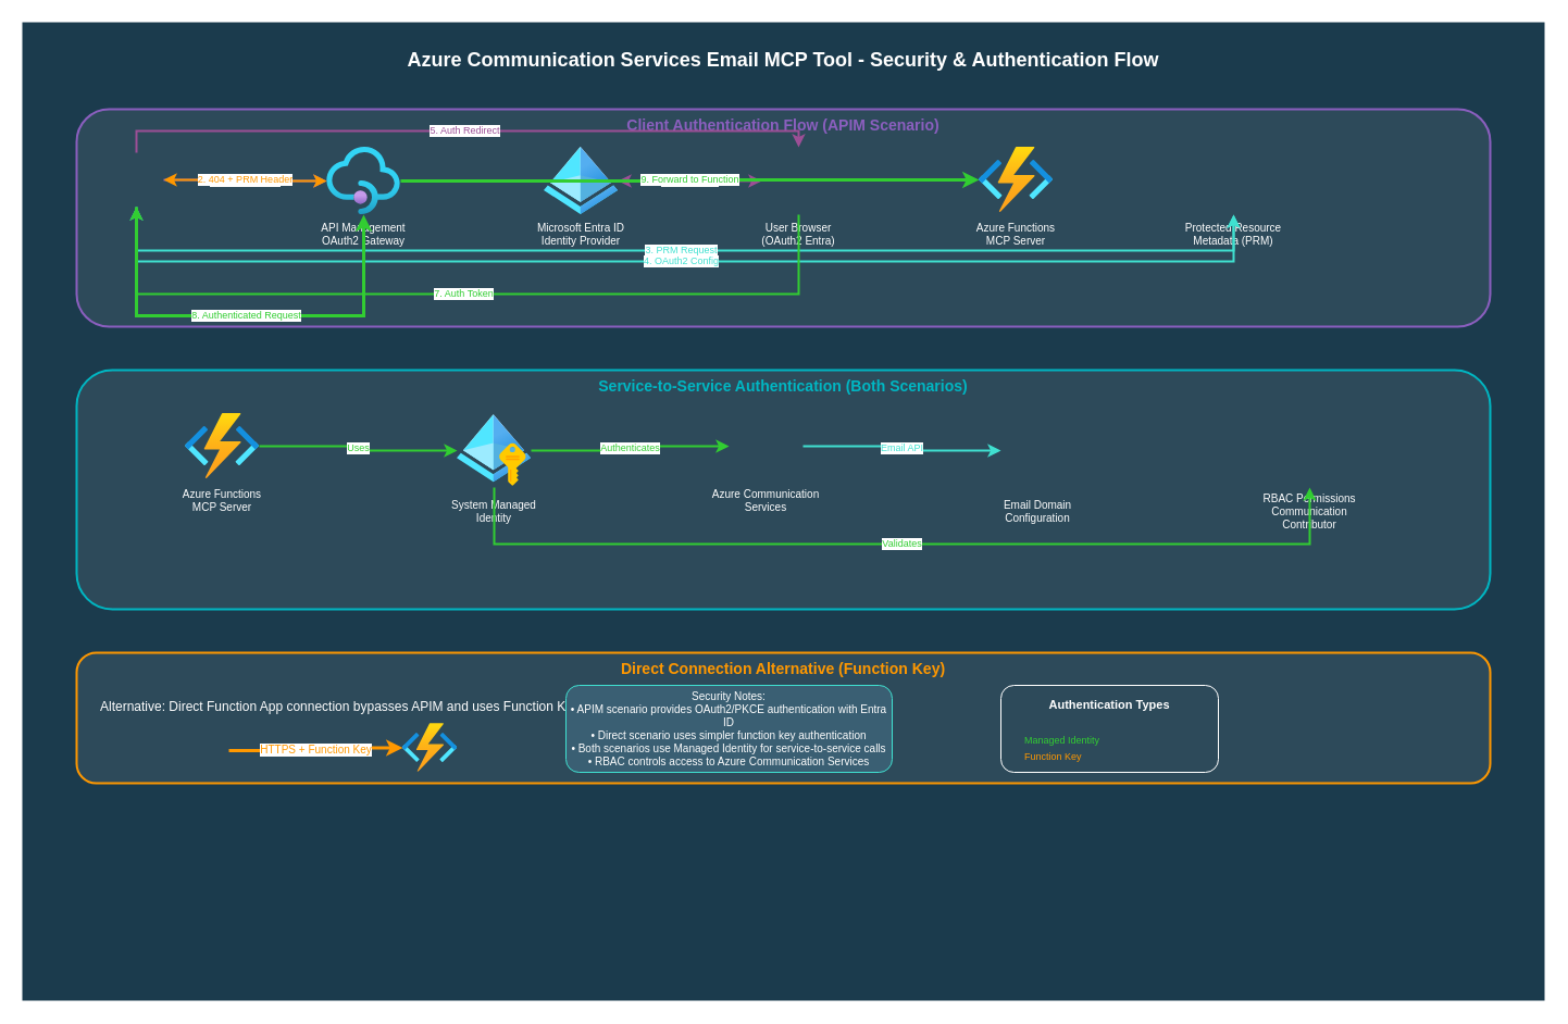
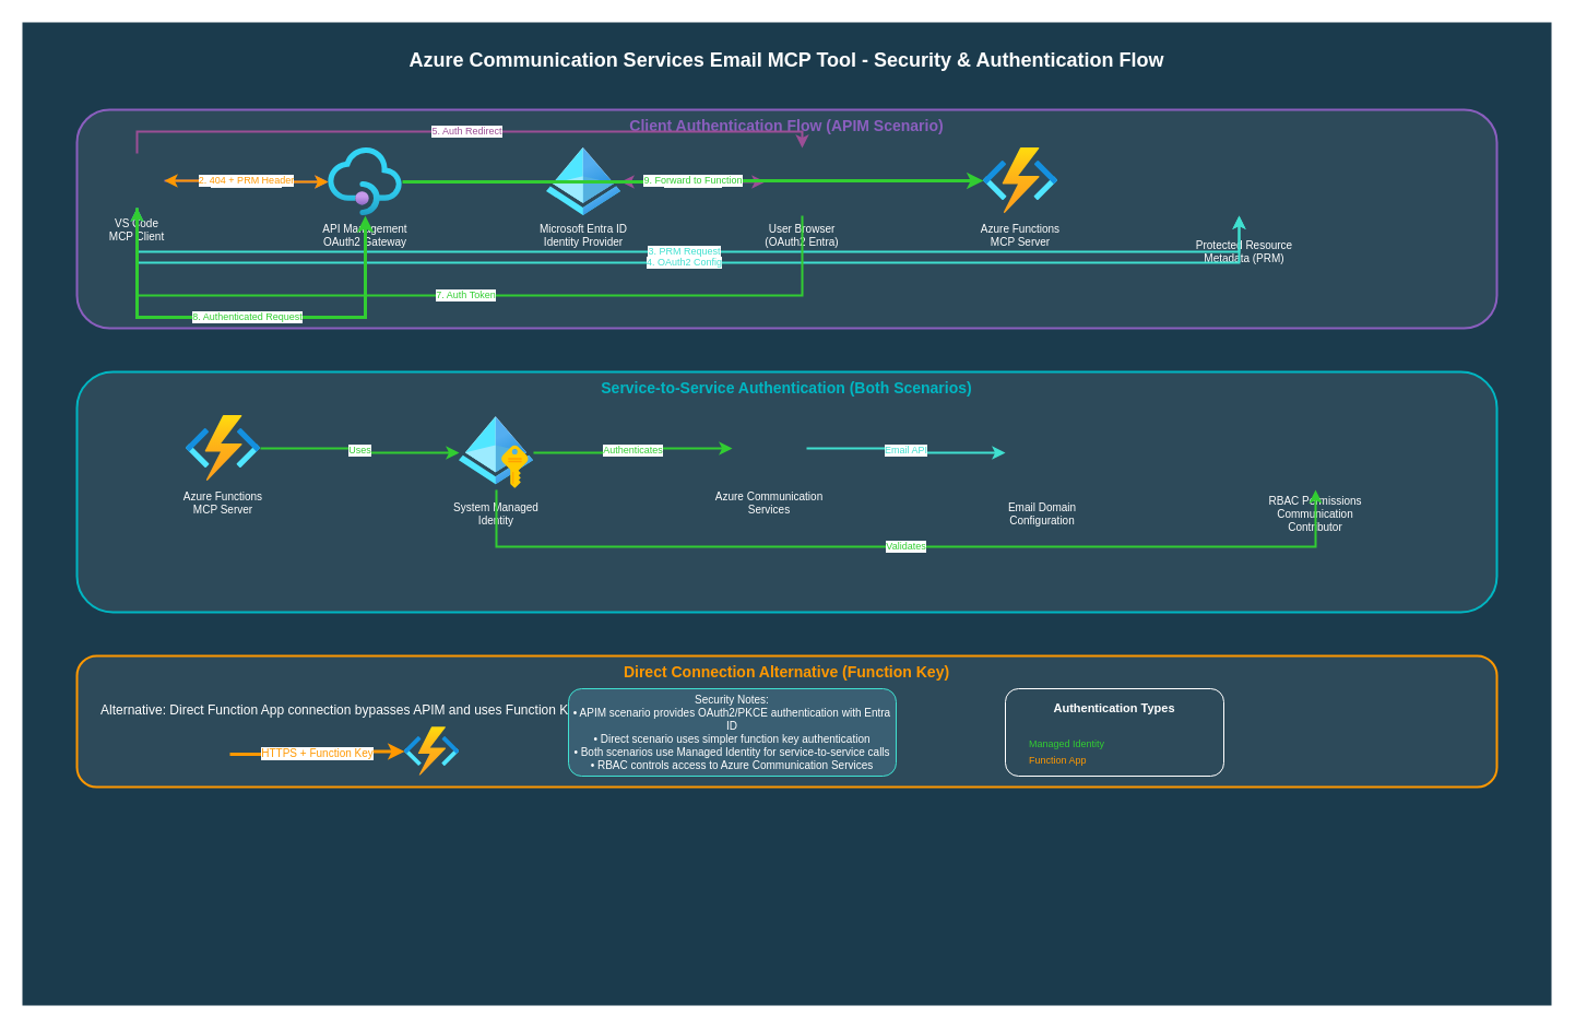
  <mxCell id="0" />
  <mxCell id="1" parent="0" />
  <mxCell id="2" value="" style="rounded=0;whiteSpace=wrap;html=1;fillColor=#1B3B4D;strokeColor=none;" vertex="1" parent="1"><mxGeometry x="20" y="20" width="1400" height="900" as="geometry" /></mxCell>
  <mxCell id="3" value="Azure Communication Services Email MCP Tool - Security &amp; Authentication Flow" style="text;html=1;strokeColor=none;fillColor=none;align=center;verticalAlign=middle;whiteSpace=wrap;rounded=0;fontStyle=1;fontSize=18;fontColor=#FFFFFF;" vertex="1" parent="1"><mxGeometry x="370" y="40" width="700" height="30" as="geometry" /></mxCell>
  <mxCell id="4" value="Client Authentication Flow (APIM Scenario)" style="rounded=1;whiteSpace=wrap;html=1;fillColor=#2D4A5A;strokeColor=#8B5FBF;strokeWidth=2;fontStyle=1;fontSize=14;fontColor=#8B5FBF;verticalAlign=top;" vertex="1" parent="1"><mxGeometry x="70" y="100" width="1300" height="200" as="geometry" /></mxCell>
  <mxCell id="5" value="" style="image;aspect=fixed;perimeter=ellipsePerimeter;html=1;align=center;shadow=0;dashed=0;spacingTop=3;image=img/lib/azure2/other/Visual_Studio_Code.svg;fontSize=12;" vertex="1" parent="1"><mxGeometry x="100" y="140" width="50" height="50" as="geometry" /></mxCell>
+ <mxCell id="6" value="VS Code&#10;MCP Client" style="text;html=1;strokeColor=none;fillColor=none;align=center;verticalAlign=middle;whiteSpace=wrap;rounded=0;fontSize=10;fontColor=#FFFFFF;" vertex="1" parent="1"><mxGeometry x="85" y="195" width="80" height="30" as="geometry" /></mxCell>
  <mxCell id="7" value="" style="image;aspect=fixed;perimeter=ellipsePerimeter;html=1;align=center;shadow=0;dashed=0;spacingTop=3;image=img/lib/azure2/app_services/API_Management_Services.svg;fontSize=12;" vertex="1" parent="1"><mxGeometry x="300" y="135" width="68" height="62" as="geometry" /></mxCell>
  <mxCell id="8" value="API Management&#10;OAuth2 Gateway" style="text;html=1;strokeColor=none;fillColor=none;align=center;verticalAlign=middle;whiteSpace=wrap;rounded=0;fontSize=10;fontColor=#FFFFFF;" vertex="1" parent="1"><mxGeometry x="280" y="200" width="108" height="30" as="geometry" /></mxCell>
  <mxCell id="9" value="" style="image;aspect=fixed;perimeter=ellipsePerimeter;html=1;align=center;shadow=0;dashed=0;spacingTop=3;image=img/lib/azure2/identity/Azure_Active_Directory.svg;fontSize=12;" vertex="1" parent="1"><mxGeometry x="500" y="135" width="68" height="62" as="geometry" /></mxCell>
  <mxCell id="10" value="Microsoft Entra ID&#10;Identity Provider" style="text;html=1;strokeColor=none;fillColor=none;align=center;verticalAlign=middle;whiteSpace=wrap;rounded=0;fontSize=10;fontColor=#FFFFFF;" vertex="1" parent="1"><mxGeometry x="480" y="200" width="108" height="30" as="geometry" /></mxCell>
  <mxCell id="11" value="" style="image;aspect=fixed;perimeter=ellipsePerimeter;html=1;align=center;shadow=0;dashed=0;spacingTop=3;image=img/lib/azure2/other/Browser.svg;fontSize=12;" vertex="1" parent="1"><mxGeometry x="700" y="135" width="68" height="62" as="geometry" /></mxCell>
  <mxCell id="12" value="User Browser&#10;(OAuth2 Entra)" style="text;html=1;strokeColor=none;fillColor=none;align=center;verticalAlign=middle;whiteSpace=wrap;rounded=0;fontSize=10;fontColor=#FFFFFF;" vertex="1" parent="1"><mxGeometry x="680" y="200" width="108" height="30" as="geometry" /></mxCell>
  <mxCell id="13" value="" style="image;aspect=fixed;perimeter=ellipsePerimeter;html=1;align=center;shadow=0;dashed=0;spacingTop=3;image=img/lib/azure2/compute/Function_Apps.svg;fontSize=12;" vertex="1" parent="1"><mxGeometry x="900" y="135" width="68" height="60" as="geometry" /></mxCell>
  <mxCell id="14" value="Azure Functions&#10;MCP Server" style="text;html=1;strokeColor=none;fillColor=none;align=center;verticalAlign=middle;whiteSpace=wrap;rounded=0;fontSize=10;fontColor=#FFFFFF;" vertex="1" parent="1"><mxGeometry x="880" y="200" width="108" height="30" as="geometry" /></mxCell>
  <mxCell id="15" value="" style="image;aspect=fixed;perimeter=ellipsePerimeter;html=1;align=center;shadow=0;dashed=0;spacingTop=3;image=img/lib/azure2/security/Azure_Information_Protection.svg;fontSize=12;" vertex="1" parent="1"><mxGeometry x="1100" y="135" width="68" height="62" as="geometry" /></mxCell>
- <mxCell id="16" value="Protected Resource&#10;Metadata (PRM)" style="text;html=1;strokeColor=none;fillColor=none;align=center;verticalAlign=middle;whiteSpace=wrap;rounded=0;fontSize=10;fontColor=#FFFFFF;" vertex="1" parent="1"><mxGeometry x="1080" y="200" width="108" height="30" as="geometry" /></mxCell>
+ <mxCell id="16" value="Protected Resource&#10;Metadata (PRM)" style="text;html=1;strokeColor=none;fillColor=none;align=center;verticalAlign=middle;whiteSpace=wrap;rounded=0;fontSize=10;fontColor=#FFFFFF;" vertex="1" parent="1"><mxGeometry x="1085" y="215" width="108" height="30" as="geometry" /></mxCell>
  <mxCell id="17" value="1. MCP Request" style="edgeStyle=orthogonalEdgeStyle;rounded=0;orthogonalLoop=1;jettySize=auto;html=1;strokeColor=#8B5FBF;strokeWidth=2;fontSize=9;fontColor=#8B5FBF;" edge="1" parent="1" source="5" target="7"><mxGeometry relative="1" as="geometry" /></mxCell>
  <mxCell id="18" value="2. 404 + PRM Header" style="edgeStyle=orthogonalEdgeStyle;rounded=0;orthogonalLoop=1;jettySize=auto;html=1;strokeColor=#FF9800;strokeWidth=2;fontSize=9;fontColor=#FF9800;startArrow=classic;startFill=1;" edge="1" parent="1" source="7" target="5"><mxGeometry relative="1" as="geometry" /></mxCell>
  <mxCell id="19" value="3. PRM Request" style="edgeStyle=orthogonalEdgeStyle;rounded=0;orthogonalLoop=1;jettySize=auto;html=1;strokeColor=#40E0D0;strokeWidth=2;fontSize=9;fontColor=#40E0D0;" edge="1" parent="1" source="5" target="15"><mxGeometry relative="1" as="geometry"><Array as="points"><mxPoint x="125" y="230" /><mxPoint x="1134" y="230" /></Array></mxGeometry></mxCell>
  <mxCell id="20" value="4. OAuth2 Config" style="edgeStyle=orthogonalEdgeStyle;rounded=0;orthogonalLoop=1;jettySize=auto;html=1;strokeColor=#40E0D0;strokeWidth=2;fontSize=9;fontColor=#40E0D0;startArrow=classic;startFill=1;" edge="1" parent="1" source="15" target="5"><mxGeometry relative="1" as="geometry"><Array as="points"><mxPoint x="1134" y="240" /><mxPoint x="125" y="240" /></Array></mxGeometry></mxCell>
  <mxCell id="21" value="5. Auth Redirect" style="edgeStyle=orthogonalEdgeStyle;rounded=0;orthogonalLoop=1;jettySize=auto;html=1;strokeColor=#9C4F96;strokeWidth=2;fontSize=9;fontColor=#9C4F96;" edge="1" parent="1" source="5" target="11"><mxGeometry relative="1" as="geometry"><Array as="points"><mxPoint x="125" y="120" /><mxPoint x="734" y="120" /></Array></mxGeometry></mxCell>
  <mxCell id="22" value="6. Login Flow" style="edgeStyle=orthogonalEdgeStyle;rounded=0;orthogonalLoop=1;jettySize=auto;html=1;strokeColor=#9C4F96;strokeWidth=2;fontSize=9;fontColor=#9C4F96;startArrow=classic;startFill=1;" edge="1" parent="1" source="9" target="11"><mxGeometry relative="1" as="geometry" /></mxCell>
  <mxCell id="23" value="7. Auth Token" style="edgeStyle=orthogonalEdgeStyle;rounded=0;orthogonalLoop=1;jettySize=auto;html=1;strokeColor=#32CD32;strokeWidth=2;fontSize=9;fontColor=#32CD32;" edge="1" parent="1" source="11" target="5"><mxGeometry relative="1" as="geometry"><Array as="points"><mxPoint x="734" y="270" /><mxPoint x="125" y="270" /></Array></mxGeometry></mxCell>
  <mxCell id="24" value="8. Authenticated Request" style="edgeStyle=orthogonalEdgeStyle;rounded=0;orthogonalLoop=1;jettySize=auto;html=1;strokeColor=#32CD32;strokeWidth=3;fontSize=9;fontColor=#32CD32;" edge="1" parent="1" source="5" target="7"><mxGeometry relative="1" as="geometry"><Array as="points"><mxPoint x="125" y="290" /><mxPoint x="334" y="290" /></Array></mxGeometry></mxCell>
  <mxCell id="25" value="9. Forward to Function" style="edgeStyle=orthogonalEdgeStyle;rounded=0;orthogonalLoop=1;jettySize=auto;html=1;strokeColor=#32CD32;strokeWidth=3;fontSize=9;fontColor=#32CD32;" edge="1" parent="1" source="7" target="13"><mxGeometry relative="1" as="geometry" /></mxCell>
  <mxCell id="26" value="Service-to-Service Authentication (Both Scenarios)" style="rounded=1;whiteSpace=wrap;html=1;fillColor=#2D4A5A;strokeColor=#00B7C3;strokeWidth=2;fontStyle=1;fontSize=14;fontColor=#00B7C3;verticalAlign=top;" vertex="1" parent="1"><mxGeometry x="70" y="340" width="1300" height="220" as="geometry" /></mxCell>
  <mxCell id="27" value="" style="image;aspect=fixed;perimeter=ellipsePerimeter;html=1;align=center;shadow=0;dashed=0;spacingTop=3;image=img/lib/azure2/compute/Function_Apps.svg;fontSize=12;" vertex="1" parent="1"><mxGeometry x="170" y="380" width="68" height="60" as="geometry" /></mxCell>
  <mxCell id="28" value="Azure Functions&#10;MCP Server" style="text;html=1;strokeColor=none;fillColor=none;align=center;verticalAlign=middle;whiteSpace=wrap;rounded=0;fontSize=10;fontColor=#FFFFFF;" vertex="1" parent="1"><mxGeometry x="150" y="445" width="108" height="30" as="geometry" /></mxCell>
  <mxCell id="29" value="" style="image;aspect=fixed;perimeter=ellipsePerimeter;html=1;align=center;shadow=0;dashed=0;spacingTop=3;image=img/lib/azure2/identity/Managed_Identities.svg;fontSize=12;" vertex="1" parent="1"><mxGeometry x="420" y="380" width="68" height="68" as="geometry" /></mxCell>
  <mxCell id="30" value="System Managed&#10;Identity" style="text;html=1;strokeColor=none;fillColor=none;align=center;verticalAlign=middle;whiteSpace=wrap;rounded=0;fontSize=10;fontColor=#FFFFFF;" vertex="1" parent="1"><mxGeometry x="410" y="455" width="88" height="30" as="geometry" /></mxCell>
  <mxCell id="31" value="" style="image;aspect=fixed;perimeter=ellipsePerimeter;html=1;align=center;shadow=0;dashed=0;spacingTop=3;image=img/lib/azure2/communication/Communication_Services.svg;fontSize=12;" vertex="1" parent="1"><mxGeometry x="670" y="380" width="68" height="60" as="geometry" /></mxCell>
  <mxCell id="32" value="Azure Communication&#10;Services" style="text;html=1;strokeColor=none;fillColor=none;align=center;verticalAlign=middle;whiteSpace=wrap;rounded=0;fontSize=10;fontColor=#FFFFFF;" vertex="1" parent="1"><mxGeometry x="650" y="445" width="108" height="30" as="geometry" /></mxCell>
  <mxCell id="33" value="" style="image;aspect=fixed;perimeter=ellipsePerimeter;html=1;align=center;shadow=0;dashed=0;spacingTop=3;image=img/lib/azure2/other/Email_Communication_Services.svg;fontSize=12;" vertex="1" parent="1"><mxGeometry x="920" y="380" width="68" height="68" as="geometry" /></mxCell>
  <mxCell id="34" value="Email Domain&#10;Configuration" style="text;html=1;strokeColor=none;fillColor=none;align=center;verticalAlign=middle;whiteSpace=wrap;rounded=0;fontSize=10;fontColor=#FFFFFF;" vertex="1" parent="1"><mxGeometry x="910" y="455" width="88" height="30" as="geometry" /></mxCell>
  <mxCell id="35" value="" style="image;aspect=fixed;perimeter=ellipsePerimeter;html=1;align=center;shadow=0;dashed=0;spacingTop=3;image=img/lib/azure2/security/Azure_Role_Based_Access_Control.svg;fontSize=12;" vertex="1" parent="1"><mxGeometry x="1170" y="380" width="68" height="68" as="geometry" /></mxCell>
  <mxCell id="36" value="RBAC Permissions&#10;Communication Contributor" style="text;html=1;strokeColor=none;fillColor=none;align=center;verticalAlign=middle;whiteSpace=wrap;rounded=0;fontSize=10;fontColor=#FFFFFF;" vertex="1" parent="1"><mxGeometry x="1150" y="455" width="108" height="30" as="geometry" /></mxCell>
  <mxCell id="37" value="Uses" style="edgeStyle=orthogonalEdgeStyle;rounded=0;orthogonalLoop=1;jettySize=auto;html=1;strokeColor=#32CD32;strokeWidth=2;fontSize=9;fontColor=#32CD32;" edge="1" parent="1" source="27" target="29"><mxGeometry relative="1" as="geometry" /></mxCell>
  <mxCell id="38" value="Authenticates" style="edgeStyle=orthogonalEdgeStyle;rounded=0;orthogonalLoop=1;jettySize=auto;html=1;strokeColor=#32CD32;strokeWidth=2;fontSize=9;fontColor=#32CD32;" edge="1" parent="1" source="29" target="31"><mxGeometry relative="1" as="geometry" /></mxCell>
  <mxCell id="39" value="Email API" style="edgeStyle=orthogonalEdgeStyle;rounded=0;orthogonalLoop=1;jettySize=auto;html=1;strokeColor=#40E0D0;strokeWidth=2;fontSize=9;fontColor=#40E0D0;" edge="1" parent="1" source="31" target="33"><mxGeometry relative="1" as="geometry" /></mxCell>
  <mxCell id="40" value="Validates" style="edgeStyle=orthogonalEdgeStyle;rounded=0;orthogonalLoop=1;jettySize=auto;html=1;strokeColor=#32CD32;strokeWidth=2;fontSize=9;fontColor=#32CD32;" edge="1" parent="1" source="29" target="35"><mxGeometry relative="1" as="geometry"><Array as="points"><mxPoint x="454" y="500" /><mxPoint x="1204" y="500" /></Array></mxGeometry></mxCell>
  <mxCell id="41" value="Direct Connection Alternative (Function Key)" style="rounded=1;whiteSpace=wrap;html=1;fillColor=#2D4A5A;strokeColor=#FF9800;strokeWidth=2;fontStyle=1;fontSize=14;fontColor=#FF9800;verticalAlign=top;" vertex="1" parent="1"><mxGeometry x="70" y="600" width="1300" height="120" as="geometry" /></mxCell>
  <mxCell id="42" value="Alternative: Direct Function App connection bypasses APIM and uses Function Key authentication" style="text;html=1;strokeColor=none;fillColor=none;align=left;verticalAlign=middle;whiteSpace=wrap;rounded=0;fontSize=12;fontColor=#FFFFFF;" vertex="1" parent="1"><mxGeometry x="90" y="640" width="600" height="20" as="geometry" /></mxCell>
  <mxCell id="43" value="" style="image;aspect=fixed;perimeter=ellipsePerimeter;html=1;align=center;shadow=0;dashed=0;spacingTop=3;image=img/lib/azure2/other/Visual_Studio_Code.svg;fontSize=12;" vertex="1" parent="1"><mxGeometry x="170" y="670" width="40" height="40" as="geometry" /></mxCell>
  <mxCell id="44" value="" style="image;aspect=fixed;perimeter=ellipsePerimeter;html=1;align=center;shadow=0;dashed=0;spacingTop=3;image=img/lib/azure2/compute/Function_Apps.svg;fontSize=12;" vertex="1" parent="1"><mxGeometry x="370" y="665" width="50" height="45" as="geometry" /></mxCell>
  <mxCell id="45" value="HTTPS + Function Key" style="edgeStyle=orthogonalEdgeStyle;rounded=0;orthogonalLoop=1;jettySize=auto;html=1;strokeColor=#FF9800;strokeWidth=3;fontSize=10;fontColor=#FF9800;" edge="1" parent="1" source="43" target="44"><mxGeometry relative="1" as="geometry" /></mxCell>
  <mxCell id="46" value="Security Notes:&#10;• APIM scenario provides OAuth2/PKCE authentication with Entra ID&#10;• Direct scenario uses simpler function key authentication&#10;• Both scenarios use Managed Identity for service-to-service calls&#10;• RBAC controls access to Azure Communication Services" style="rounded=1;whiteSpace=wrap;html=1;fillColor=#3A5F73;strokeColor=#40E0D0;strokeWidth=1;fontSize=10;fontColor=#FFFFFF;" vertex="1" parent="1"><mxGeometry x="520" y="630" width="300" height="80" as="geometry" /></mxCell>
  <mxCell id="47" value="" style="rounded=1;whiteSpace=wrap;html=1;fillColor=#2D4A5A;strokeColor=#FFFFFF;strokeWidth=1;" vertex="1" parent="1"><mxGeometry x="920" y="630" width="200" height="80" as="geometry" /></mxCell>
  <mxCell id="48" value="Authentication Types" style="text;html=1;strokeColor=none;fillColor=none;align=center;verticalAlign=middle;whiteSpace=wrap;rounded=0;fontStyle=1;fontSize=11;fontColor=#FFFFFF;" vertex="1" parent="1"><mxGeometry x="940" y="640" width="160" height="15" as="geometry" /></mxCell>
  <mxCell id="49" value="Managed Identity" style="text;html=1;strokeColor=none;fillColor=none;align=left;verticalAlign=middle;whiteSpace=wrap;rounded=0;fontSize=9;fontColor=#32CD32;" vertex="1" parent="1"><mxGeometry x="940" y="675" width="120" height="12" as="geometry" /></mxCell>
- <mxCell id="50" value="Function Key" style="text;html=1;strokeColor=none;fillColor=none;align=left;verticalAlign=middle;whiteSpace=wrap;rounded=0;fontSize=9;fontColor=#FF9800;" vertex="1" parent="1"><mxGeometry x="940" y="690" width="120" height="12" as="geometry" /></mxCell>
+ <mxCell id="50" value="Function App" style="text;html=1;strokeColor=none;fillColor=none;align=left;verticalAlign=middle;whiteSpace=wrap;rounded=0;fontSize=9;fontColor=#FF9800;" vertex="1" parent="1"><mxGeometry x="940" y="690" width="120" height="12" as="geometry" /></mxCell>
